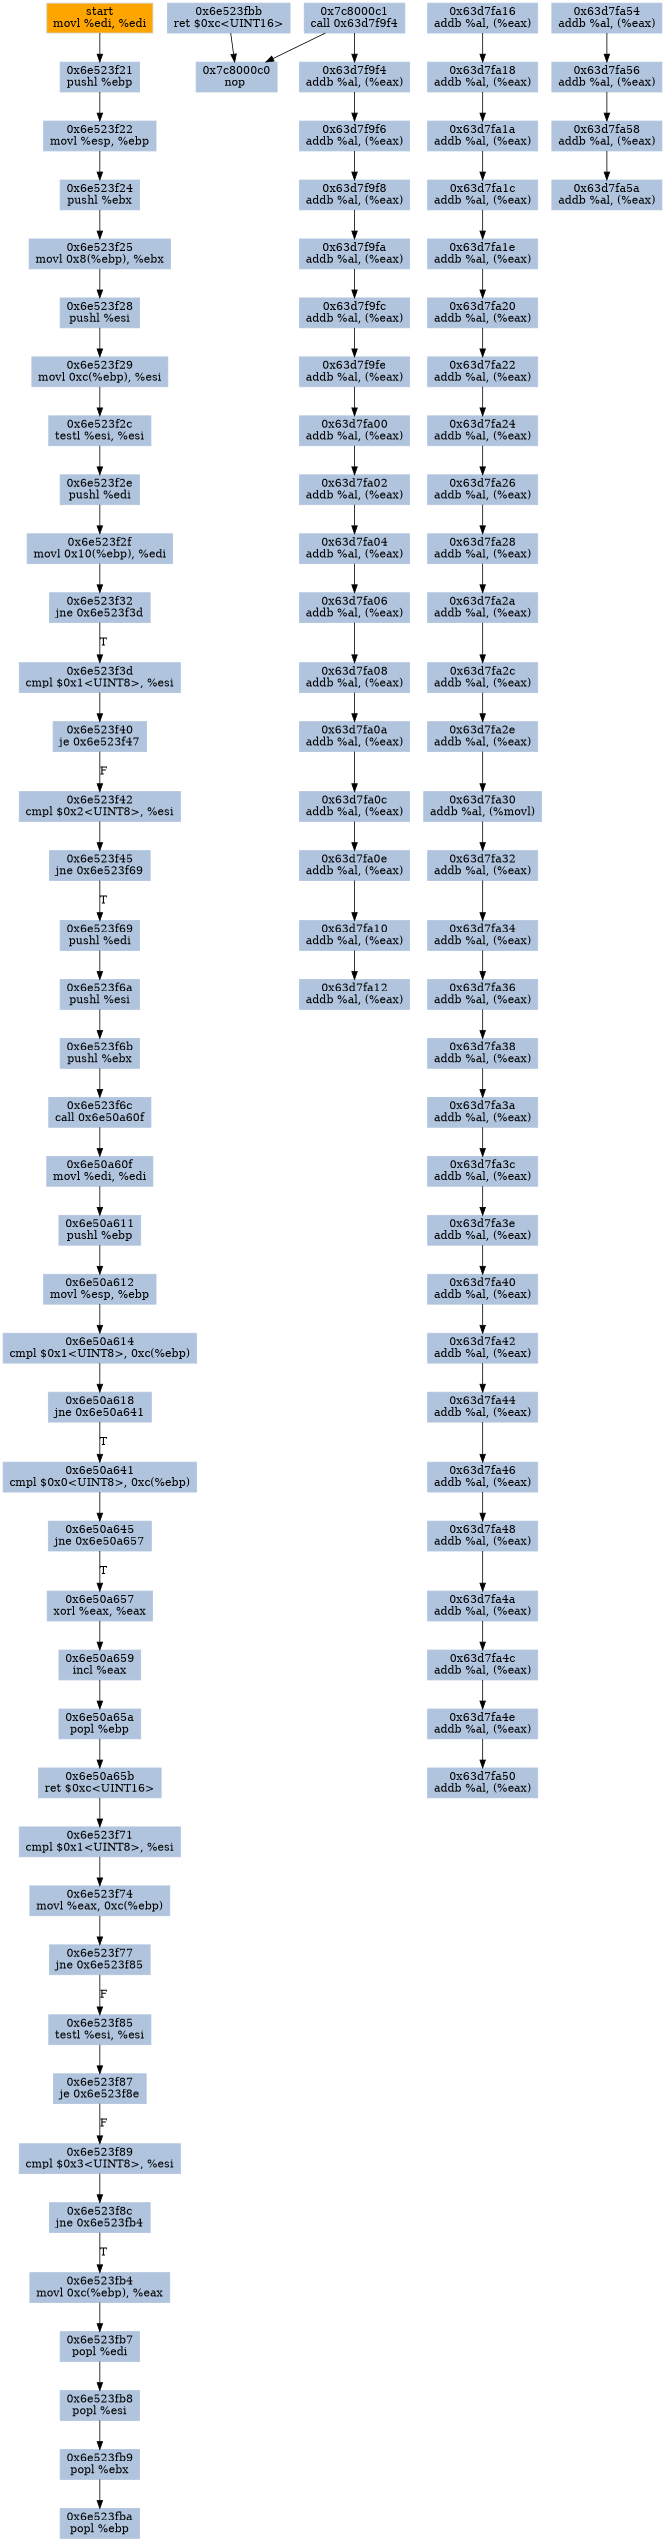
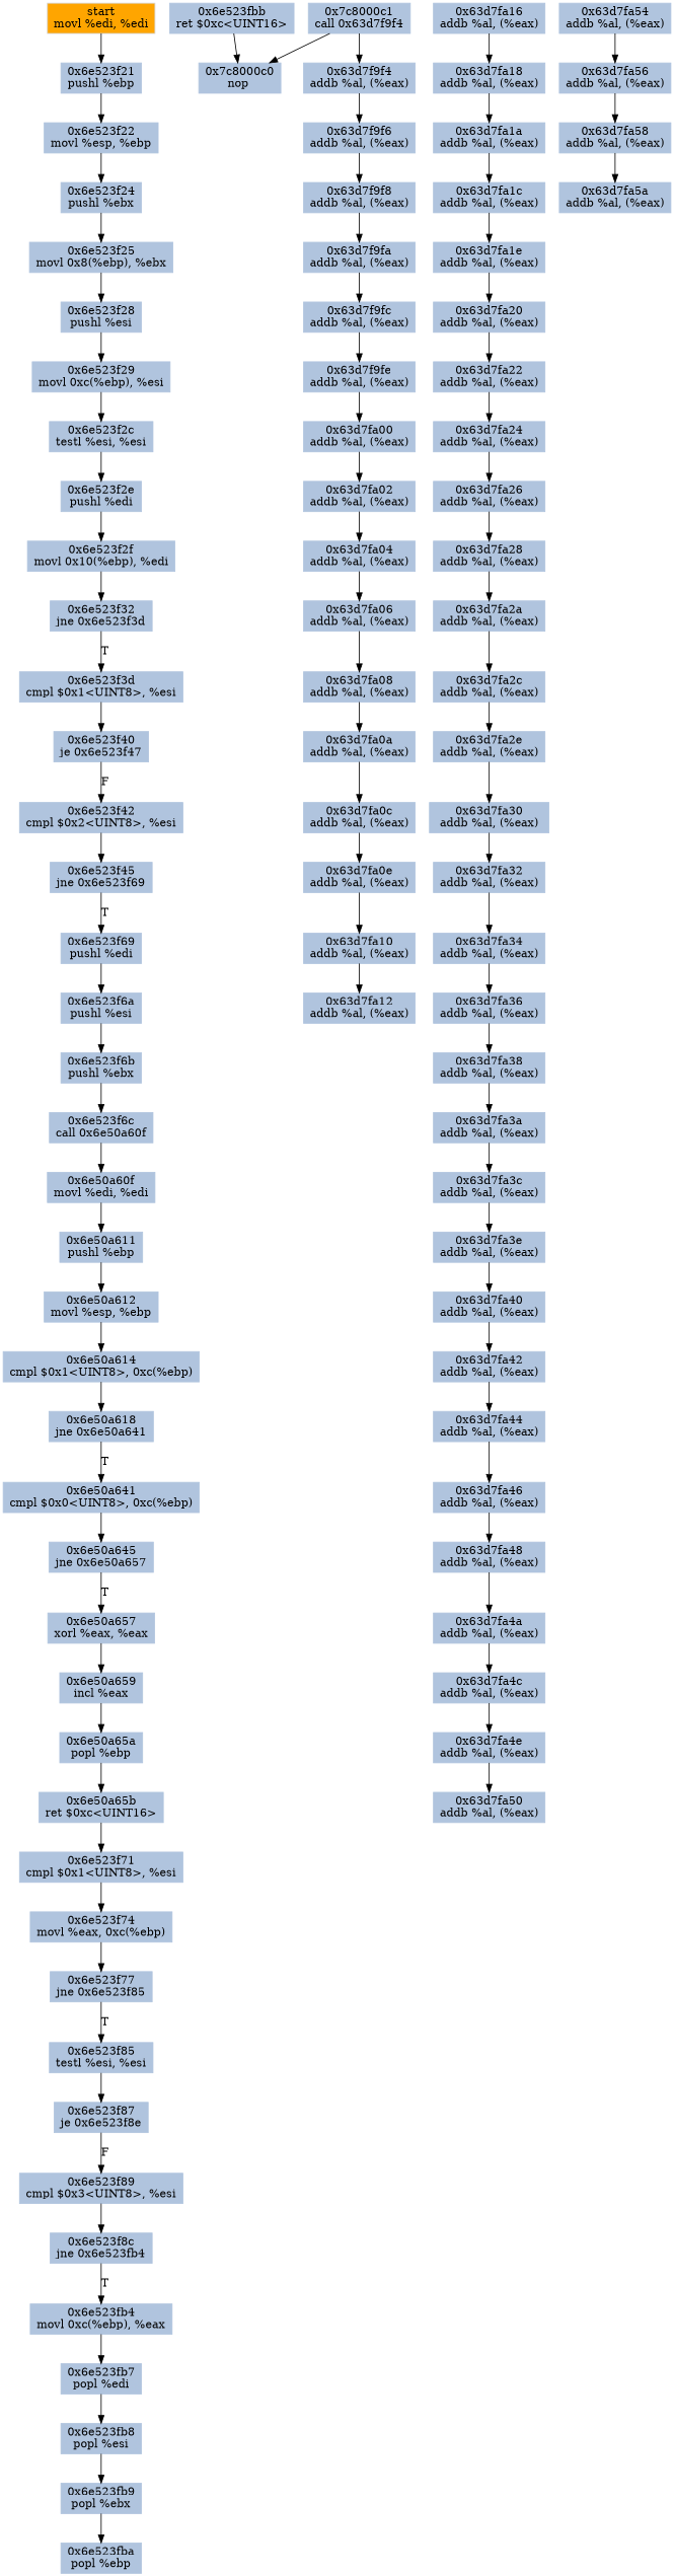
  digraph {
    node [color=lightsteelblue fillcolor=lightsteelblue shape=rectangle style=filled]
    edge [color="#000000"]
    n1 [color=lightgrey fillcolor=orange label="start\nmovl %edi, %edi"]
    n2 [label="0x6e523f21\npushl %ebp"]
    n3 [label="0x6e523f22\nmovl %esp, %ebp"]
    n4 [label="0x6e523f24\npushl %ebx"]
    n5 [label="0x6e523f25\nmovl 0x8(%ebp), %ebx"]
    n6 [label="0x6e523f28\npushl %esi"]
    n7 [label="0x6e523f29\nmovl 0xc(%ebp), %esi"]
    n8 [label="0x6e523f2c\ntestl %esi, %esi"]
    n9 [label="0x6e523f2e\npushl %edi"]
    n10 [label="0x6e523f2f\nmovl 0x10(%ebp), %edi"]
    n11 [label="0x6e523f32\njne 0x6e523f3d"]
    n12 [label="0x6e523f3d\ncmpl $0x1<UINT8>, %esi"]
    n13 [label="0x6e523f40\nje 0x6e523f47"]
    n14 [label="0x6e523f42\ncmpl $0x2<UINT8>, %esi"]
    n15 [label="0x6e523f45\njne 0x6e523f69"]
    n16 [label="0x6e523f69\npushl %edi"]
    n17 [label="0x6e523f6a\npushl %esi"]
    n18 [label="0x6e523f6b\npushl %ebx"]
    n19 [label="0x6e523f6c\ncall 0x6e50a60f"]
    n20 [label="0x6e50a60f\nmovl %edi, %edi"]
    n21 [label="0x6e50a611\npushl %ebp"]
    n22 [label="0x6e50a612\nmovl %esp, %ebp"]
    n23 [label="0x6e50a614\ncmpl $0x1<UINT8>, 0xc(%ebp)"]
    n24 [label="0x6e50a618\njne 0x6e50a641"]
    n25 [label="0x6e50a641\ncmpl $0x0<UINT8>, 0xc(%ebp)"]
    n26 [label="0x6e50a645\njne 0x6e50a657"]
    n27 [label="0x6e50a657\nxorl %eax, %eax"]
    n28 [label="0x6e50a659\nincl %eax"]
    n29 [label="0x6e50a65a\npopl %ebp"]
    n30 [label="0x6e50a65b\nret $0xc<UINT16>"]
    n31 [label="0x6e523f71\ncmpl $0x1<UINT8>, %esi"]
    n32 [label="0x6e523f74\nmovl %eax, 0xc(%ebp)"]
    n33 [label="0x6e523f77\njne 0x6e523f85"]
    n34 [label="0x6e523f85\ntestl %esi, %esi"]
    n35 [label="0x6e523f87\nje 0x6e523f8e"]
    n36 [label="0x6e523f89\ncmpl $0x3<UINT8>, %esi"]
    n37 [label="0x6e523f8c\njne 0x6e523fb4"]
    n38 [label="0x6e523fb4\nmovl 0xc(%ebp), %eax"]
    n39 [label="0x6e523fb7\npopl %edi"]
    n40 [label="0x6e523fb8\npopl %esi"]
    n41 [label="0x6e523fb9\npopl %ebx"]
    n42 [label="0x6e523fba\npopl %ebp"]
    n43 [label="0x6e523fbb\nret $0xc<UINT16>"]
    n44 [label="0x7c8000c0\nnop "]
    n45 [label="0x7c8000c1\ncall 0x63d7f9f4"]
    n46 [label="0x63d7f9f4\naddb %al, (%eax)"]
    n47 [label="0x63d7f9f6\naddb %al, (%eax)"]
    n48 [label="0x63d7f9f8\naddb %al, (%eax)"]
    n49 [label="0x63d7f9fa\naddb %al, (%eax)"]
    n50 [label="0x63d7f9fc\naddb %al, (%eax)"]
    n51 [label="0x63d7f9fe\naddb %al, (%eax)"]
    n52 [label="0x63d7fa00\naddb %al, (%eax)"]
    n53 [label="0x63d7fa02\naddb %al, (%eax)"]
    n54 [label="0x63d7fa04\naddb %al, (%eax)"]
    n55 [label="0x63d7fa06\naddb %al, (%eax)"]
    n56 [label="0x63d7fa08\naddb %al, (%eax)"]
    n57 [label="0x63d7fa0a\naddb %al, (%eax)"]
    n58 [label="0x63d7fa0c\naddb %al, (%eax)"]
    n59 [label="0x63d7fa0e\naddb %al, (%eax)"]
    n60 [label="0x63d7fa10\naddb %al, (%eax)"]
    n61 [label="0x63d7fa12\naddb %al, (%eax)"]
    n62 [label="0x63d7fa16\naddb %al, (%eax)"]
    n63 [label="0x63d7fa18\naddb %al, (%eax)"]
    n64 [label="0x63d7fa1a\naddb %al, (%eax)"]
    n65 [label="0x63d7fa1c\naddb %al, (%eax)"]
    n66 [label="0x63d7fa1e\naddb %al, (%eax)"]
    n67 [label="0x63d7fa20\naddb %al, (%eax)"]
    n68 [label="0x63d7fa22\naddb %al, (%eax)"]
    n69 [label="0x63d7fa24\naddb %al, (%eax)"]
    n70 [label="0x63d7fa26\naddb %al, (%eax)"]
    n71 [label="0x63d7fa28\naddb %al, (%eax)"]
    n72 [label="0x63d7fa2a\naddb %al, (%eax)"]
    n73 [label="0x63d7fa2c\naddb %al, (%eax)"]
    n74 [label="0x63d7fa2e\naddb %al, (%eax)"]
-   n75 [label="0x63d7fa30\naddb %al, (%movl)"]
+   n75 [label="0x63d7fa30\naddb %al, (%eax)"]
    n76 [label="0x63d7fa32\naddb %al, (%eax)"]
    n77 [label="0x63d7fa34\naddb %al, (%eax)"]
    n78 [label="0x63d7fa36\naddb %al, (%eax)"]
    n79 [label="0x63d7fa38\naddb %al, (%eax)"]
    n80 [label="0x63d7fa3a\naddb %al, (%eax)"]
    n81 [label="0x63d7fa3c\naddb %al, (%eax)"]
    n82 [label="0x63d7fa3e\naddb %al, (%eax)"]
    n83 [label="0x63d7fa40\naddb %al, (%eax)"]
    n84 [label="0x63d7fa42\naddb %al, (%eax)"]
    n85 [label="0x63d7fa44\naddb %al, (%eax)"]
    n86 [label="0x63d7fa46\naddb %al, (%eax)"]
    n87 [label="0x63d7fa48\naddb %al, (%eax)"]
    n88 [label="0x63d7fa4a\naddb %al, (%eax)"]
    n89 [label="0x63d7fa4c\naddb %al, (%eax)"]
    n90 [label="0x63d7fa4e\naddb %al, (%eax)"]
    n91 [label="0x63d7fa50\naddb %al, (%eax)"]
    n92 [label="0x63d7fa54\naddb %al, (%eax)"]
    n93 [label="0x63d7fa56\naddb %al, (%eax)"]
    n94 [label="0x63d7fa58\naddb %al, (%eax)"]
    n95 [label="0x63d7fa5a\naddb %al, (%eax)"]
    n1 -> n2
    n2 -> n3
    n3 -> n4
    n4 -> n5
    n5 -> n6
    n6 -> n7
    n7 -> n8
    n8 -> n9
    n9 -> n10
    n10 -> n11
    n11 -> n12 [label=T]
    n12 -> n13
    n13 -> n14 [label=F]
    n14 -> n15
    n15 -> n16 [label=T]
    n16 -> n17
    n17 -> n18
    n18 -> n19
    n19 -> n20
    n20 -> n21
    n21 -> n22
    n22 -> n23
    n23 -> n24
    n24 -> n25 [label=T]
    n25 -> n26
    n26 -> n27 [label=T]
    n27 -> n28
    n28 -> n29
    n29 -> n30
    n30 -> n31
    n31 -> n32
    n32 -> n33
-   n33 -> n34 [label=F]
+   n33 -> n34 [label=T]
    n34 -> n35
    n35 -> n36 [label=F]
    n36 -> n37
    n37 -> n38 [label=T]
    n38 -> n39
    n39 -> n40
    n40 -> n41
    n41 -> n42
    n43 -> n44
    n45 -> n44
    n45 -> n46
    n46 -> n47
    n47 -> n48
    n48 -> n49
    n49 -> n50
    n50 -> n51
    n51 -> n52
    n52 -> n53
    n53 -> n54
    n54 -> n55
    n55 -> n56
    n56 -> n57
    n57 -> n58
    n58 -> n59
    n59 -> n60
    n60 -> n61
    n62 -> n63
    n63 -> n64
    n64 -> n65
    n65 -> n66
    n66 -> n67
    n67 -> n68
    n68 -> n69
    n69 -> n70
    n70 -> n71
    n71 -> n72
    n72 -> n73
    n73 -> n74
    n74 -> n75
    n75 -> n76
    n76 -> n77
    n77 -> n78
    n78 -> n79
    n79 -> n80
    n80 -> n81
    n81 -> n82
    n82 -> n83
    n83 -> n84
    n84 -> n85
    n85 -> n86
    n86 -> n87
    n87 -> n88
    n88 -> n89
    n89 -> n90
    n90 -> n91
    n92 -> n93
    n93 -> n94
    n94 -> n95
  }
